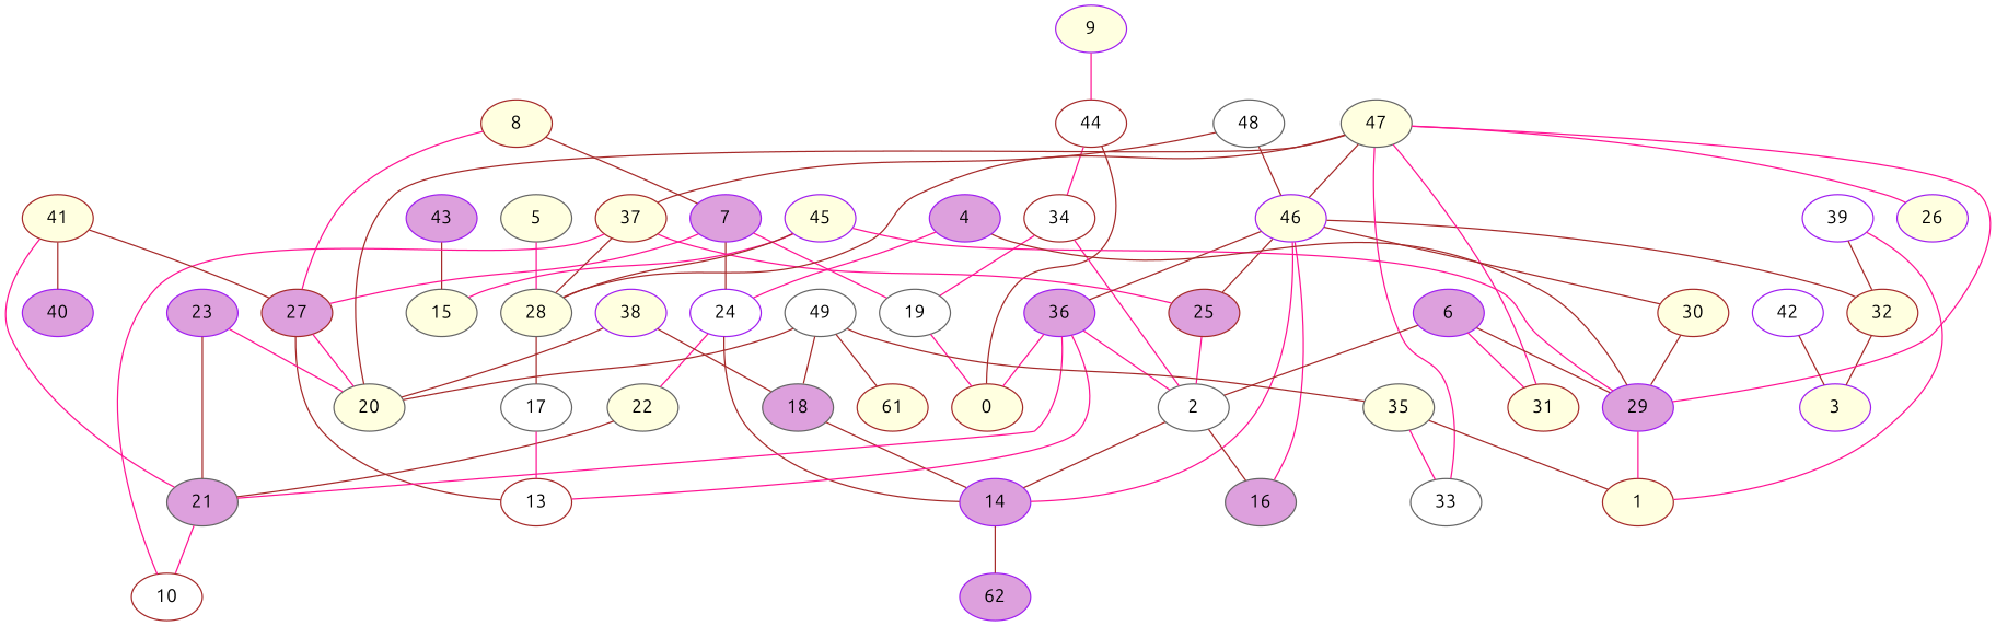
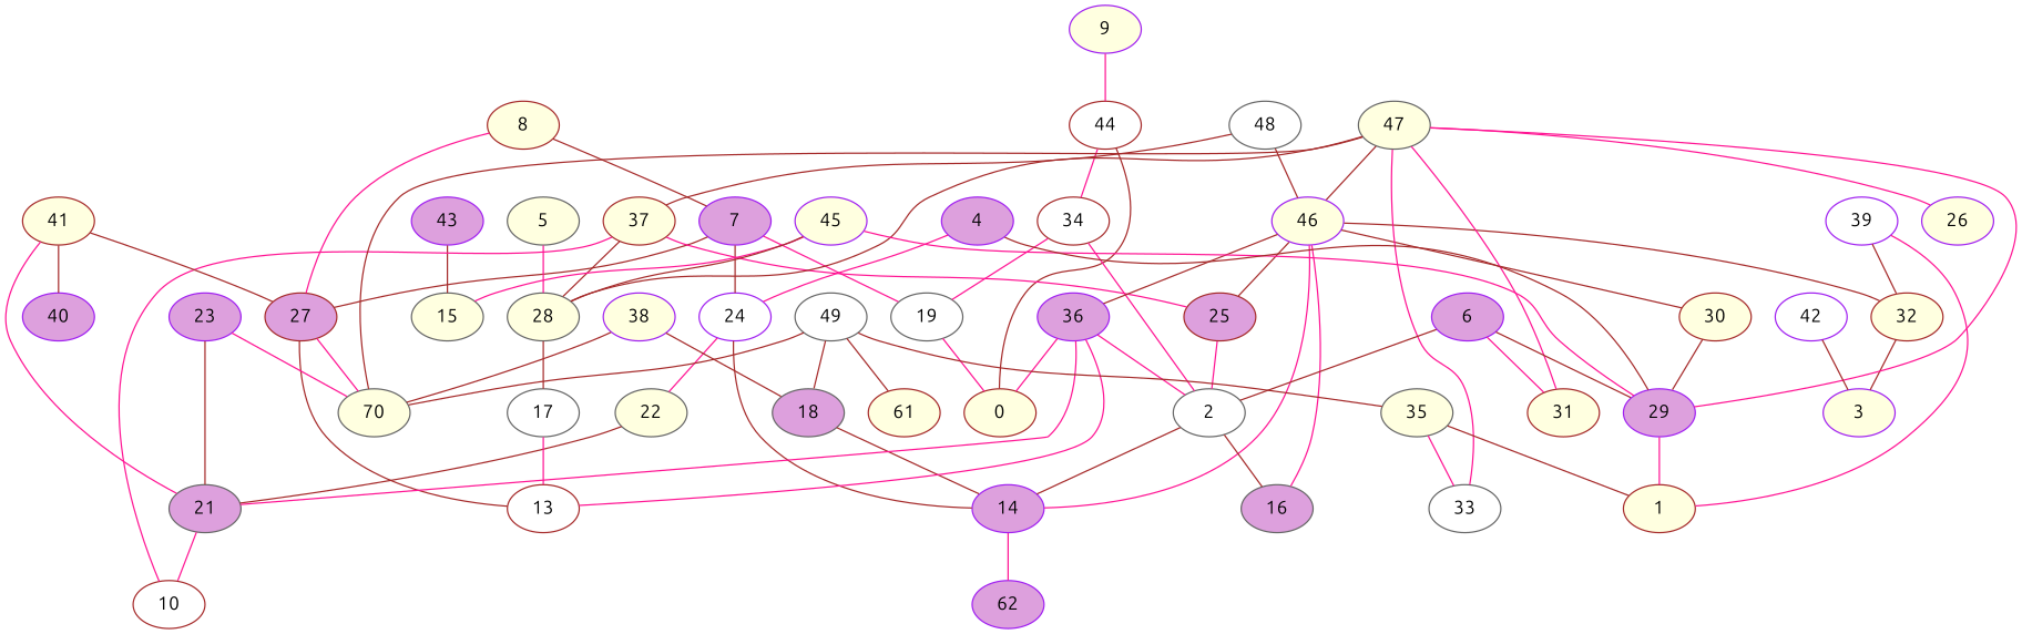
  digraph {
    fontname=Ubuntu
    node [color=purple fillcolor=lightyellow fontname=Ubuntu style=filled]
    edge [color=brown dir=none fontname=Ubuntu]
    43 [fillcolor=plum]
    15 [color=gray40]
    8 [color=brown]
    27 [color=brown fillcolor=plum]
    7 [fillcolor=plum]
-   20 [color=gray40]
+   20 [color=gray40 label=70]
    13 [color=brown fillcolor=white]
    9
    44 [color=brown fillcolor=white]
    0 [color=brown]
    34 [color=brown fillcolor=white]
    48 [color=gray40 fillcolor=white]
    37 [color=brown]
    46
    28 [color=gray40]
    10 [color=brown fillcolor=white]
    25 [color=brown fillcolor=plum]
    24 [fillcolor=white]
    19 [color=gray40 fillcolor=white]
    14 [fillcolor=plum]
    22 [color=gray40]
    38
    18 [color=gray40 fillcolor=plum]
    39 [fillcolor=white]
    1 [color=brown]
    32 [color=brown]
    n27 [fillcolor=plum label=62]
    5 [color=gray40]
    17 [color=gray40 fillcolor=white]
    2 [color=gray40 fillcolor=white]
    3
    36 [fillcolor=plum]
    21 [color=gray40 fillcolor=plum]
    16 [color=gray40 fillcolor=plum]
    30 [color=brown]
    47 [color=gray40]
    26
    29 [fillcolor=plum]
    31 [color=brown]
    33 [color=gray40 fillcolor=white]
    35 [color=gray40]
    42 [fillcolor=white]
    49 [color=gray40 fillcolor=white]
    n44 [color=brown label=61]
    23 [fillcolor=plum]
    45
    6 [fillcolor=plum]
    41 [color=brown]
    40 [fillcolor=plum]
    4 [fillcolor=plum]
    subgraph sub_1 {
      43
      15
      8
      27
      7
      20
      13
      9
      44
      0
      34
      48
      37
      46
      28
      10
      25
      24
      19
      14
      22
      38
      18
      39
      1
      32
      n27
      5
      17
      2
      3
      36
      21
      16
      30
      47
      26
      29
      31
      33
      35
      42
      49
      n44
      23
      45
      6
      41
      40
      4
    }
    43 -> 15
    8 -> 27 [color=deeppink]
    8 -> 7
    27 -> 20 [color=deeppink]
    27 -> 13
-   7 -> 27 [color=deeppink]
+   7 -> 27
    7 -> 24
    7 -> 19 [color=deeppink]
    9 -> 44 [color=deeppink]
    44 -> 0
    44 -> 34 [color=deeppink]
    34 -> 19 [color=deeppink]
    34 -> 2 [color=deeppink]
    48 -> 37
    48 -> 46
    37 -> 28
    37 -> 10 [color=deeppink]
    37 -> 25 [color=deeppink]
    46 -> 25
    46 -> 14 [color=deeppink]
    46 -> 32
    46 -> 36
    46 -> 16 [color=deeppink]
    46 -> 30
    28 -> 17
    25 -> 2 [color=deeppink]
    24 -> 14
    24 -> 22 [color=deeppink]
    19 -> 0 [color=deeppink]
-   14 -> n27
+   14 -> n27 [color=deeppink]
    22 -> 21
    38 -> 20
    38 -> 18
    18 -> 14
    39 -> 1 [color=deeppink]
    39 -> 32
    32 -> 3
    5 -> 28 [color=deeppink]
    17 -> 13 [color=deeppink]
    2 -> 14
    2 -> 16
    36 -> 13 [color=deeppink]
    36 -> 0 [color=deeppink]
    36 -> 2 [color=deeppink]
    36 -> 21 [color=deeppink]
    21 -> 10 [color=deeppink]
    30 -> 29
    47 -> 20
    47 -> 46
    47 -> 28
    47 -> 26 [color=deeppink]
    47 -> 29 [color=deeppink]
    47 -> 31 [color=deeppink]
    47 -> 33 [color=deeppink]
    29 -> 1 [color=deeppink]
    35 -> 1
    35 -> 33 [color=deeppink]
    42 -> 3
    49 -> 20
    49 -> 18
    49 -> 35
    49 -> n44
    23 -> 20 [color=deeppink]
    23 -> 21
    45 -> 15 [color=deeppink]
    45 -> 28
    45 -> 29 [color=deeppink]
    6 -> 2
    6 -> 29
    6 -> 31 [color=deeppink]
    41 -> 27
    41 -> 21 [color=deeppink]
    41 -> 40
    4 -> 24 [color=deeppink]
    4 -> 29
  }
